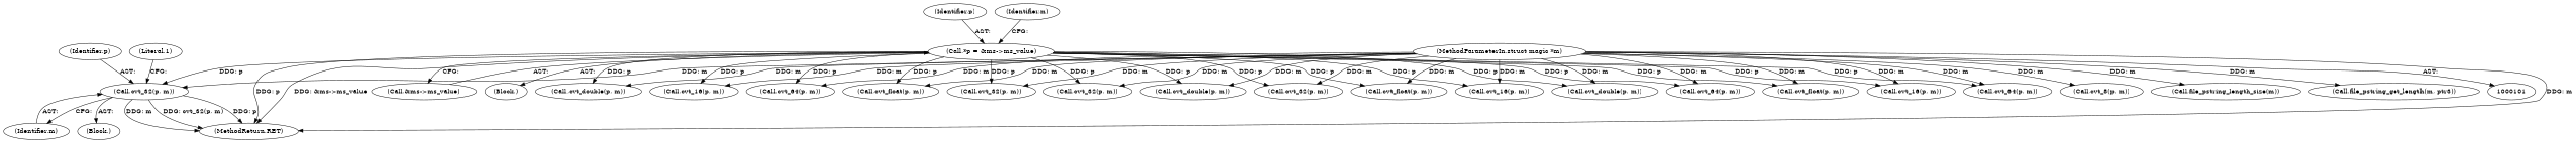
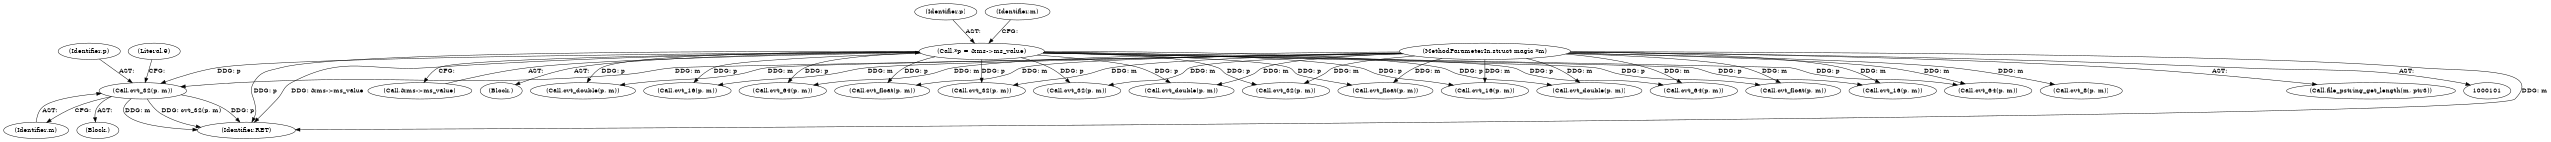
  digraph {
    n1 [label="(Call,cvt_32(p, m))"]
-   n2 [label="(MethodReturn,RET)"]
+   n2 [label="(Identifier,RET)"]
    n3 [label="(Identifier,m)"]
    n4 [label="(Block,)"]
    n5 [label="(Call,*p = &ms->ms_value)"]
    n6 [label="(Call,cvt_64(p, m))"]
    n7 [label="(Call,cvt_float(p, m))"]
    n8 [label="(Call,cvt_double(p, m))"]
    n9 [label="(Call,&ms->ms_value)"]
    n10 [label="(Call,cvt_64(p, m))"]
    n11 [label="(Call,cvt_double(p, m))"]
    n12 [label="(Call,cvt_64(p, m))"]
    n13 [label="(Call,cvt_16(p, m))"]
    n14 [label="(Call,cvt_float(p, m))"]
    n15 [label="(Call,cvt_double(p, m))"]
    n16 [label="(Block,)"]
    n17 [label="(Call,cvt_float(p, m))"]
    n18 [label="(Call,cvt_16(p, m))"]
    n19 [label="(Call,cvt_32(p, m))"]
    n20 [label="(Call,cvt_32(p, m))"]
    n21 [label="(Call,cvt_16(p, m))"]
    n22 [label="(Call,cvt_32(p, m))"]
    n23 [label="(Call,cvt_8(p, m))"]
    n24 [label="(MethodParameterIn,struct magic *m)"]
-   n25 [label="(Call,file_pstring_length_size(m))"]
    n26 [label="(Call,file_pstring_get_length(m, ptr3))"]
    1000101
-   n28 [label="(Literal,1)"]
+   n28 [label="(Literal,9)"]
    n29 [label="(Identifier,p)"]
    n30 [label="(Identifier,p)"]
    n31 [label="(Identifier,m)"]
    n1 -> n2 [label="DDG: m"]
    n1 -> n2 [label="DDG: cvt_32(p, m)"]
    n1 -> n2 [label="DDG: p"]
    n1 -> n3 [label="CFG: "]
    n1 -> n4 [label="AST: "]
    n3 -> n1 [label="AST: "]
    n5 -> n1 [label="DDG: p"]
    n5 -> n2 [label="DDG: p"]
    n5 -> n2 [label="DDG: &ms->ms_value"]
    n5 -> n6 [label="DDG: p"]
    n5 -> n7 [label="DDG: p"]
    n5 -> n8 [label="DDG: p"]
    n5 -> n9 [label="CFG: "]
    n5 -> n10 [label="DDG: p"]
    n5 -> n11 [label="DDG: p"]
    n5 -> n12 [label="DDG: p"]
    n5 -> n13 [label="DDG: p"]
    n5 -> n14 [label="DDG: p"]
    n5 -> n15 [label="DDG: p"]
    n5 -> n16 [label="AST: "]
    n5 -> n17 [label="DDG: p"]
    n5 -> n18 [label="DDG: p"]
    n5 -> n19 [label="DDG: p"]
    n5 -> n20 [label="DDG: p"]
    n5 -> n21 [label="DDG: p"]
    n5 -> n22 [label="DDG: p"]
    n9 -> n5 [label="AST: "]
    n24 -> n1 [label="DDG: m"]
    n24 -> n2 [label="DDG: m"]
    n24 -> n6 [label="DDG: m"]
    n24 -> n7 [label="DDG: m"]
    n24 -> n8 [label="DDG: m"]
    n24 -> n10 [label="DDG: m"]
    n24 -> n11 [label="DDG: m"]
    n24 -> n12 [label="DDG: m"]
    n24 -> n13 [label="DDG: m"]
    n24 -> n14 [label="DDG: m"]
    n24 -> n15 [label="DDG: m"]
    n24 -> n17 [label="DDG: m"]
    n24 -> n18 [label="DDG: m"]
    n24 -> n19 [label="DDG: m"]
    n24 -> n20 [label="DDG: m"]
    n24 -> n21 [label="DDG: m"]
    n24 -> n22 [label="DDG: m"]
    n24 -> n23 [label="DDG: m"]
-   n24 -> n25 [label="DDG: m"]
-   n24 -> n26 [label="DDG: m"]
+   n24 -> n26 [label="AST: "]
    n24 -> 1000101 [label="AST: "]
    n28 -> n1 [label="CFG: "]
    n29 -> n1 [label="AST: "]
    n30 -> n5 [label="AST: "]
    n31 -> n5 [label="CFG: "]
  }
